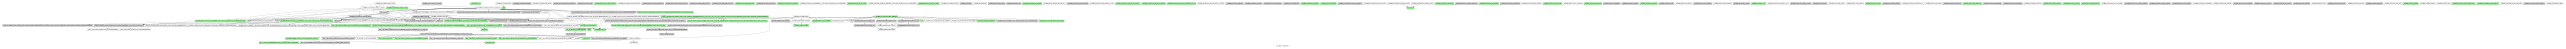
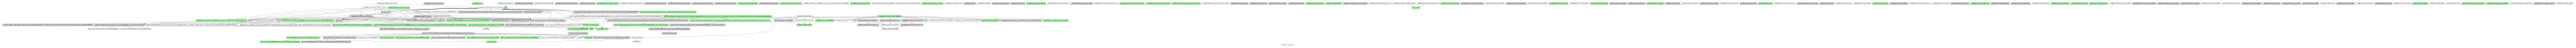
  digraph {
    fontname="Courier Prime"
    label="Call graph: fix_restrain.ll"
    node [fillcolor=lightgrey fontname="Courier Prime" shape=record style=filled]
    edge [fontname="Courier Prime"]
    n1 [fillcolor=palegreen label="{_ZN9LAMMPS_NS11FixRestrainC2EPNS_6LAMMPSEiPPc}"]
    n2 [fillcolor=palegreen label="{_ZN9LAMMPS_NS3FixC2EPNS_6LAMMPSEiPPc}"]
    n3 [label="{_ZNSaIcEC1Ev}"]
    n4 [label="{_ZNSt7__cxx1112basic_stringIcSt11char_traitsIcESaIcEEC2IS3_EEPKcRKS3_}"]
    n5 [fillcolor=white label="{_ZN9LAMMPS_NS3FixD2Ev}"]
    n6 [label="{_ZN9LAMMPS_NS5Error3allERKNSt7__cxx1112basic_stringIcSt11char_traitsIcESaIcEEEiS8_}"]
    n7 [label="{_ZNSt7__cxx1112basic_stringIcSt11char_traitsIcESaIcEED1Ev}"]
    n8 [fillcolor=palegreen label="{_ZN9LAMMPS_NS5utils8inumericEPKciS2_bPNS_6LAMMPSE}"]
    n9 [fillcolor=white label="{strcmp}"]
    n10 [label="{sin}"]
    n11 [label="{_ZN9LAMMPS_NS6Memory4growIiEEPT_RS3_iPKc}"]
    n12 [fillcolor=palegreen label="{cos}"]
    n13 [label="{_ZN9LAMMPS_NS6Memory4growIiEEPPT_RS4_iiPKc}"]
    n14 [label="{_ZN9LAMMPS_NS6Memory4growIdEEPT_RS3_iPKc}"]
    n15 [fillcolor=white label="{_ZN9LAMMPS_NS5utils7numericEPKciS2_bPNS_6LAMMPSE}"]
    n16 [fillcolor=white label="{_ZN9LAMMPS_NS5utils8tnumericEPKciS2_bPNS_6LAMMPSE}"]
    n17 [fillcolor=white label="{_ZNSt7__cxx1112basic_stringIcSt11char_traitsIcESaIcEE13_M_local_dataEv}"]
    n18 [label="{_ZNSt7__cxx1112basic_stringIcSt11char_traitsIcESaIcEE12_Alloc_hiderC1EPcRKS3_}"]
    n19 [fillcolor=palegreen label="{_ZNSt11char_traitsIcE6lengthEPKc}"]
    n20 [fillcolor=palegreen label="{_ZNSt7__cxx1112basic_stringIcSt11char_traitsIcESaIcEE12_M_constructIPKcEEvT_S8_}"]
    n21 [fillcolor=palegreen label="{_ZNSt7__cxx1112basic_stringIcSt11char_traitsIcESaIcEE12_Alloc_hiderD2Ev}"]
    n22 [fillcolor=white label="{_ZNSaIcED1Ev}"]
    n23 [label="{_ZN9LAMMPS_NS6Memory6createIiEEPT_RS3_iPKc}"]
    n24 [fillcolor=white label="{_ZN9LAMMPS_NS6Memory8sreallocEPvlPKc}"]
    n25 [label="{_ZN9LAMMPS_NS6Memory6createIiEEPPT_RS4_iiPKc}"]
    n26 [fillcolor=palegreen label="{_ZN9__gnu_cxx11char_traitsIcE6lengthEPKc}"]
    n27 [fillcolor=palegreen label="{strlen}"]
    n28 [label="{_ZNSt7__cxx1112basic_stringIcSt11char_traitsIcESaIcEE16_M_construct_auxIPKcEEvT_S8_St12__false_type}"]
-   n29 [fillcolor=palegreen label="{_ZNSaIcED2Ev}"]
+   n29 [fillcolor=white label="{_ZNSaIcED2Ev}"]
    n30 [fillcolor=white label="{_ZN9LAMMPS_NS6Memory7smallocElPKc}"]
    n31 [label="{_ZN9LAMMPS_NS3Fix17setup_pre_reverseEii}"]
    n32 [fillcolor=white label="{_ZN9LAMMPS_NS11FixRestrainD2Ev}"]
    n33 [label="{_ZN9LAMMPS_NS6Memory7destroyIiEEvRPT_}"]
    n34 [fillcolor=white label="{__clang_call_terminate}"]
    n35 [fillcolor=white label="{_ZN9LAMMPS_NS6Memory7destroyIiEEvRPPT_}"]
    n36 [fillcolor=palegreen label="{_ZN9LAMMPS_NS6Memory7destroyIdEEvRPT_}"]
    n37 [fillcolor=palegreen label="{_ZN9LAMMPS_NS6Memory5sfreeEPv}"]
    n38 [fillcolor=palegreen label="{__cxa_begin_catch}"]
    n39 [fillcolor=white label="{_ZSt9terminatev}"]
    n40 [label="{_ZN9__gnu_cxx11char_traitsIcE2eqERKcS3_}"]
    n41 [label="{_ZNSt7__cxx1112basic_stringIcSt11char_traitsIcESaIcEE12_M_constructIPKcEEvT_S8_St20forward_iterator_tag}"]
    n42 [fillcolor=palegreen label="{__gxx_personality_v0}"]
    n43 [fillcolor=white label="{_ZN9LAMMPS_NS11FixRestrainD0Ev}"]
    n44 [fillcolor=palegreen label="{_ZdlPv}"]
    n45 [label="{_ZN9LAMMPS_NS11FixRestrain7setmaskEv}"]
    n46 [label="{_ZN9LAMMPS_NS11FixRestrain4initEv}"]
    n47 [fillcolor=palegreen label="{_ZN9LAMMPS_NS5utils8strmatchERKNSt7__cxx1112basic_stringIcSt11char_traitsIcESaIcEEES8_}"]
    n48 [label="{__dynamic_cast}"]
    n49 [fillcolor=white label="{_ZN9LAMMPS_NS11FixRestrain5setupEi}"]
    n50 [label="{_ZN9LAMMPS_NS5Respa13copy_f_flevelEi}"]
    n51 [label="{_ZN9LAMMPS_NS5Respa13copy_flevel_fEi}"]
    n52 [fillcolor=white label="{_ZN9LAMMPS_NS11FixRestrain9min_setupEi}"]
    n53 [fillcolor=white label="{_ZN9LAMMPS_NS11FixRestrain10post_forceEi}"]
    n54 [fillcolor=palegreen label="{_ZN9LAMMPS_NS11FixRestrain13restrain_bondEi}"]
    n55 [fillcolor=white label="{_ZN9LAMMPS_NS11FixRestrain15restrain_lboundEi}"]
    n56 [label="{_ZN9LAMMPS_NS11FixRestrain14restrain_angleEi}"]
    n57 [fillcolor=white label="{_ZN9LAMMPS_NS11FixRestrain17restrain_dihedralEi}"]
    n58 [label="{llvm.fmuladd.f64}"]
    n59 [fillcolor=palegreen label="{_ZN9LAMMPS_NS5Error3oneIJRiS2_S2_RlEEEvRKNSt7__cxx1112basic_stringIcSt11char_traitsIcESaIcEEEiSB_DpOT_}"]
    n60 [label="{sqrt}"]
    n61 [fillcolor=white label="{_ZNK9LAMMPS_NS6Domain13minimum_imageERdS1_S1_}"]
    n62 [label="{acos}"]
    n63 [fillcolor=palegreen label="{_ZN9LAMMPS_NS5Error3oneIJRiS2_S2_S2_RlEEEvRKNSt7__cxx1112basic_stringIcSt11char_traitsIcESaIcEEEiSB_DpOT_}"]
    n64 [label="{_ZN3fmt6v9_lmp6vprintEP8_IO_FILENS0_17basic_string_viewIcEENS0_17basic_format_argsINS0_20basic_format_contextINS0_8appenderEcEEEE}"]
    n65 [fillcolor=palegreen label="{_ZN3fmt6v9_lmp17basic_format_argsINS0_20basic_format_contextINS0_8appenderEcEEEC2EyPKNS0_16basic_format_argIS4_EE}"]
    n66 [fillcolor=palegreen label="{llvm.memcpy.p0.p0.i64}"]
    n67 [fillcolor=white label="{_ZN9LAMMPS_NS5Error3oneIJRiS2_S2_S2_S2_RlEEEvRKNSt7__cxx1112basic_stringIcSt11char_traitsIcESaIcEEEiSB_DpOT_}"]
    n68 [fillcolor=palegreen label="{_ZN3fmt6v9_lmp16make_format_argsINS0_20basic_format_contextINS0_8appenderEcEEJRiRdS6_S6_S5_S6_S6_S6_S5_S6_S6_S6_S5_S6_S6_S6_EEENS0_16format_arg_storeIT_JDpNSt9remove_cvINSt16remove_referenceIT0_E4typeEE4typeEEEEDpOSB_}"]
    n69 [fillcolor=white label="{_ZN9LAMMPS_NS5Error7warningERKNSt7__cxx1112basic_stringIcSt11char_traitsIcESaIcEEEiS8_}"]
    n70 [label="{_ZN3fmt6v9_lmp7vformatB5cxx11ENS0_17basic_string_viewIcEENS0_17basic_format_argsINS0_20basic_format_contextINS0_8appenderEcEEEE}"]
    n71 [fillcolor=white label="{_ZN3fmt6v9_lmp16make_format_argsINS0_20basic_format_contextINS0_8appenderEcEEJRiRlS5_S5_S5_S5_EEENS0_16format_arg_storeIT_JDpNSt9remove_cvINSt16remove_referenceIT0_E4typeEE4typeEEEEDpOSB_}"]
    n72 [label="{llvm.experimental.noalias.scope.decl}"]
    n73 [fillcolor=white label="{MPI_Comm_rank}"]
    n74 [label="{_ZN3fmt6v9_lmp17basic_string_viewIcEC2ISt11char_traitsIcESaIcEEERKNSt7__cxx1112basic_stringIcT_T0_EE}"]
    n75 [label="{_ZN3fmt6v9_lmp16make_format_argsINS0_20basic_format_contextINS0_8appenderEcEEJRiS5_S5_RlEEENS0_16format_arg_storeIT_JDpNSt9remove_cvINSt16remove_referenceIT0_E4typeEE4typeEEEEDpOSB_}"]
    n76 [fillcolor=white label="{_ZN9LAMMPS_NS5Error4_oneERKNSt7__cxx1112basic_stringIcSt11char_traitsIcESaIcEEEiN3fmt6v9_lmp17basic_string_viewIcEENSA_17basic_format_argsINSA_20basic_format_contextINSA_8appenderEcEEEE}"]
    n77 [fillcolor=white label="{_ZN3fmt6v9_lmp16make_format_argsINS0_20basic_format_contextINS0_8appenderEcEEJRiS5_S5_S5_RlEEENS0_16format_arg_storeIT_JDpNSt9remove_cvINSt16remove_referenceIT0_E4typeEE4typeEEEEDpOSB_}"]
    n78 [fillcolor=palegreen label="{_ZN3fmt6v9_lmp16make_format_argsINS0_20basic_format_contextINS0_8appenderEcEEJRiS5_S5_S5_S5_RlEEENS0_16format_arg_storeIT_JDpNSt9remove_cvINSt16remove_referenceIT0_E4typeEE4typeEEEEDpOSB_}"]
    n79 [fillcolor=palegreen label="{_ZN3fmt6v9_lmp6detail8make_argILb0ENS0_20basic_format_contextINS0_8appenderEcEELNS1_4typeE1ERiTnNSt9enable_ifIXntT_EiE4typeELi0EEENS0_16basic_format_argIT0_EEOT2_}"]
    n80 [label="{_ZN3fmt6v9_lmp6detail8make_argILb0ENS0_20basic_format_contextINS0_8appenderEcEELNS1_4typeE10ERdTnNSt9enable_ifIXntT_EiE4typeELi0EEENS0_16basic_format_argIT0_EEOT2_}"]
    n81 [fillcolor=white label="{_ZNKSt7__cxx1112basic_stringIcSt11char_traitsIcESaIcEE4dataEv}"]
    n82 [fillcolor=white label="{_ZNKSt7__cxx1112basic_stringIcSt11char_traitsIcESaIcEE4sizeEv}"]
    n83 [label="{_ZN9LAMMPS_NS3Fix19unpack_reverse_commEiPiPd}"]
    n84 [label="{_ZN9LAMMPS_NS3Fix10reset_gridEv}"]
    n85 [fillcolor=palegreen label="{_ZN9LAMMPS_NS3Fix17pack_forward_gridEiPviPi}"]
    n86 [fillcolor=white label="{_ZN9LAMMPS_NS3Fix19unpack_forward_gridEiPviPi}"]
    n87 [label="{_ZN9LAMMPS_NS3Fix17pack_reverse_gridEiPviPi}"]
    n88 [label="{_ZN9LAMMPS_NS3Fix19unpack_reverse_gridEiPviPi}"]
    n89 [label="{_ZN9LAMMPS_NS3Fix15pack_remap_gridEiPviPi}"]
    n90 [label="{_ZN9LAMMPS_NS3Fix17unpack_remap_gridEiPviPi}"]
    n91 [fillcolor=palegreen label="{_ZN9LAMMPS_NS3Fix16unpack_read_gridEiPc}"]
    n92 [label="{_ZN9LAMMPS_NS3Fix15pack_write_gridEiPv}"]
    n93 [fillcolor=palegreen label="{_ZN9LAMMPS_NS3Fix17unpack_write_gridEiPvPi}"]
    n94 [fillcolor=white label="{_ZN9LAMMPS_NS3Fix16get_grid_by_nameERKNSt7__cxx1112basic_stringIcSt11char_traitsIcESaIcEEERi}"]
    n95 [fillcolor=palegreen label="{_ZN9LAMMPS_NS3Fix17get_grid_by_indexEi}"]
    n96 [fillcolor=white label="{_ZN9LAMMPS_NS3Fix20get_griddata_by_nameEiRKNSt7__cxx1112basic_stringIcSt11char_traitsIcESaIcEEERi}"]
    n97 [fillcolor=palegreen label="{_ZN9LAMMPS_NS3Fix21get_griddata_by_indexEi}"]
    n98 [fillcolor=white label="{_ZN9LAMMPS_NS3Fix13compute_arrayEii}"]
    n99 [label="{_ZN9LAMMPS_NS3Fix3dofEi}"]
    n100 [fillcolor=white label="{_ZN9LAMMPS_NS3Fix6deformEi}"]
    n101 [label="{_ZN9LAMMPS_NS3Fix12reset_targetEd}"]
    n102 [label="{_ZN9LAMMPS_NS3Fix8reset_dtEv}"]
    n103 [fillcolor=palegreen label="{_ZN9LAMMPS_NS3Fix16read_data_headerEPc}"]
    n104 [fillcolor=white label="{_ZN9LAMMPS_NS3Fix17read_data_sectionEPciS1_i}"]
    n105 [label="{_ZN9LAMMPS_NS3Fix20read_data_skip_linesEPc}"]
    n106 [fillcolor=white label="{_ZN9LAMMPS_NS3Fix17write_data_headerEP8_IO_FILEi}"]
    n107 [fillcolor=palegreen label="{_ZN9LAMMPS_NS3Fix23write_data_section_sizeEiRiS1_}"]
    n108 [fillcolor=palegreen label="{_ZN9LAMMPS_NS3Fix23write_data_section_packEiPPd}"]
    n109 [fillcolor=palegreen label="{_ZN9LAMMPS_NS3Fix26write_data_section_keywordEiP8_IO_FILE}"]
    n110 [fillcolor=white label="{_ZN9LAMMPS_NS3Fix18write_data_sectionEiP8_IO_FILEiPPdi}"]
    n111 [label="{_ZN9LAMMPS_NS3Fix13zero_momentumEv}"]
    n112 [label="{_ZN9LAMMPS_NS3Fix13zero_rotationEv}"]
    n113 [label="{_ZN9LAMMPS_NS3Fix15rebuild_specialEv}"]
    n114 [label="{_ZN9LAMMPS_NS3Fix5imageERPiRPPd}"]
    n115 [fillcolor=palegreen label="{_ZN9LAMMPS_NS3Fix12modify_paramEiPPc}"]
    n116 [fillcolor=palegreen label="{_ZN9LAMMPS_NS3Fix7extractEPKcRi}"]
    n117 [label="{_ZN3fmt6v9_lmp6detail8make_argINS0_20basic_format_contextINS0_8appenderEcEERiEENS0_16basic_format_argIT_EEOT0_}"]
    n118 [fillcolor=palegreen label="{_ZN3fmt6v9_lmp6detail8make_argINS0_20basic_format_contextINS0_8appenderEcEERdEENS0_16basic_format_argIT_EEOT0_}"]
    n119 [label="{_ZN9LAMMPS_NS11FixRestrain16post_force_respaEiii}"]
    n120 [fillcolor=white label="{_ZN9LAMMPS_NS11FixRestrain14min_post_forceEi}"]
    n121 [fillcolor=white label="{_ZN9LAMMPS_NS11FixRestrain14compute_scalarEv}"]
    n122 [fillcolor=palegreen label="{MPI_Allreduce}"]
    n123 [fillcolor=white label="{_ZN9LAMMPS_NS11FixRestrain14compute_vectorEi}"]
    n124 [fillcolor=palegreen label="{_ZN9LAMMPS_NS3Fix16post_constructorEv}"]
    n125 [label="{_ZN9LAMMPS_NS3Fix9init_listEiPNS_9NeighListE}"]
-   n126 [fillcolor=palegreen label="{_ZN9LAMMPS_NS3Fix18setup_pre_exchangeEv}"]
+   n126 [fillcolor=white label="{_ZN9LAMMPS_NS3Fix18setup_pre_exchangeEv}"]
    n127 [label="{_ZN9LAMMPS_NS3Fix18setup_pre_neighborEv}"]
    n128 [fillcolor=white label="{_ZN9LAMMPS_NS3Fix19setup_post_neighborEv}"]
    n129 [fillcolor=palegreen label="{_ZN9LAMMPS_NS3Fix15setup_pre_forceEi}"]
    n130 [fillcolor=palegreen label="{_ZSt8distanceIPKcENSt15iterator_traitsIT_E15difference_typeES3_S3_}"]
    n131 [fillcolor=palegreen label="{_ZSt19__iterator_categoryIPKcENSt15iterator_traitsIT_E17iterator_categoryERKS3_}"]
    n132 [label="{_ZSt10__distanceIPKcENSt15iterator_traitsIT_E15difference_typeES3_S3_St26random_access_iterator_tag}"]
    n133 [label="{_ZNSt7__cxx1112basic_stringIcSt11char_traitsIcESaIcEE7_M_dataEPc}"]
    n134 [fillcolor=white label="{_ZN9LAMMPS_NS3Fix17initial_integrateEi}"]
    n135 [fillcolor=palegreen label="{_ZN9LAMMPS_NS3Fix14post_integrateEv}"]
    n136 [label="{_ZN9LAMMPS_NS3Fix12pre_exchangeEv}"]
    n137 [label="{_ZN9LAMMPS_NS3Fix12pre_neighborEv}"]
    n138 [fillcolor=palegreen label="{_ZN9LAMMPS_NS3Fix13post_neighborEv}"]
    n139 [label="{_ZN9LAMMPS_NS3Fix9pre_forceEi}"]
    n140 [fillcolor=white label="{_ZN9LAMMPS_NS3Fix11pre_reverseEii}"]
    n141 [label="{_ZN9LAMMPS_NS3Fix15final_integrateEv}"]
    n142 [fillcolor=white label="{_ZN9LAMMPS_NS3Fix15fused_integrateEi}"]
    n143 [label="{_ZN9LAMMPS_NS3Fix11end_of_stepEv}"]
    n144 [fillcolor=palegreen label="{_ZN9LAMMPS_NS3Fix8post_runEv}"]
    n145 [fillcolor=white label="{_ZN9LAMMPS_NS3Fix13write_restartEP8_IO_FILE}"]
    n146 [label="{_ZN9LAMMPS_NS3Fix18write_restart_fileEPKc}"]
    n147 [label="{_ZN9LAMMPS_NS3Fix7restartEPc}"]
    n148 [fillcolor=white label="{_ZN9LAMMPS_NS3Fix11grow_arraysEi}"]
    n149 [fillcolor=white label="{_ZN9LAMMPS_NS3Fix11copy_arraysEiii}"]
    n150 [fillcolor=palegreen label="{_ZN9LAMMPS_NS3Fix10set_arraysEi}"]
    n151 [label="{_ZN9LAMMPS_NS3Fix13update_arraysEii}"]
    n152 [fillcolor=white label="{_ZN9LAMMPS_NS3Fix12set_moleculeEiiiPdS1_S1_}"]
    n153 [fillcolor=white label="{_ZN9LAMMPS_NS3Fix11clear_bonusEv}"]
    n154 [label="{_ZN9LAMMPS_NS3Fix11pack_borderEiPiPd}"]
    n155 [fillcolor=palegreen label="{_ZN9LAMMPS_NS3Fix13unpack_borderEiiPd}"]
    n156 [label="{_ZN9LAMMPS_NS3Fix13pack_exchangeEiPd}"]
    n157 [label="{_ZN9LAMMPS_NS3Fix15unpack_exchangeEiPd}"]
    n158 [fillcolor=white label="{_ZN9LAMMPS_NS3Fix12pack_restartEiPd}"]
    n159 [fillcolor=palegreen label="{_ZN9LAMMPS_NS3Fix14unpack_restartEii}"]
    n160 [fillcolor=palegreen label="{_ZN9LAMMPS_NS3Fix12size_restartEi}"]
    n161 [fillcolor=palegreen label="{_ZN9LAMMPS_NS3Fix15maxsize_restartEv}"]
    n162 [fillcolor=white label="{_ZN9LAMMPS_NS3Fix21setup_pre_force_respaEii}"]
    n163 [label="{_ZN9LAMMPS_NS3Fix23initial_integrate_respaEiii}"]
    n164 [label="{_ZN9LAMMPS_NS3Fix20post_integrate_respaEii}"]
    n165 [label="{_ZN9LAMMPS_NS3Fix15pre_force_respaEiii}"]
    n166 [fillcolor=white label="{_ZN9LAMMPS_NS3Fix16min_pre_exchangeEv}"]
    n167 [fillcolor=white label="{_ZN9LAMMPS_NS3Fix16min_pre_neighborEv}"]
    n168 [label="{_ZN9LAMMPS_NS3Fix17min_post_neighborEv}"]
    n169 [label="{_ZN9LAMMPS_NS3Fix13min_pre_forceEi}"]
    n170 [label="{_ZN9LAMMPS_NS3Fix15min_pre_reverseEii}"]
    n171 [label="{_ZN9LAMMPS_NS3Fix10min_energyEPd}"]
    n172 [fillcolor=white label="{_ZN9LAMMPS_NS3Fix9min_storeEv}"]
    n173 [label="{_ZN9LAMMPS_NS3Fix14min_clearstoreEv}"]
    n174 [fillcolor=white label="{_ZN9LAMMPS_NS3Fix13min_pushstoreEv}"]
    n175 [label="{_ZN9LAMMPS_NS3Fix12min_popstoreEv}"]
    n176 [fillcolor=white label="{_ZN9LAMMPS_NS3Fix13min_reset_refEv}"]
    n177 [fillcolor=palegreen label="{_ZN9LAMMPS_NS3Fix8min_stepEdPd}"]
    n178 [fillcolor=white label="{_ZN9LAMMPS_NS3Fix9max_alphaEPd}"]
    n179 [fillcolor=white label="{_ZN9LAMMPS_NS3Fix7min_dofEv}"]
    n180 [fillcolor=palegreen label="{_ZN9LAMMPS_NS3Fix17pack_forward_commEiPiPdiS1_}"]
    n181 [fillcolor=palegreen label="{_ZN9LAMMPS_NS3Fix19unpack_forward_commEiiPd}"]
    n182 [fillcolor=white label="{_ZN9LAMMPS_NS3Fix22pack_reverse_comm_sizeEii}"]
    n183 [label="{_ZN9LAMMPS_NS3Fix17pack_reverse_commEiiPd}"]
    n184 [fillcolor=white label="{_ZN9LAMMPS_NS3Fix12memory_usageEv}"]
    n185 [fillcolor=white label="{_ZN9__gnu_cxx17__is_null_pointerIKcEEbPT_}"]
    n186 [fillcolor=palegreen label="{_ZSt19__throw_logic_errorPKc}"]
    n187 [fillcolor=palegreen label="{_ZNSt7__cxx1112basic_stringIcSt11char_traitsIcESaIcEE9_M_createERmm}"]
    n188 [label="{_ZNSt7__cxx1112basic_stringIcSt11char_traitsIcESaIcEE11_M_capacityEm}"]
    n189 [fillcolor=palegreen label="{_ZNKSt7__cxx1112basic_stringIcSt11char_traitsIcESaIcEE7_M_dataEv}"]
    n190 [fillcolor=palegreen label="{_ZNSt7__cxx1112basic_stringIcSt11char_traitsIcESaIcEE13_S_copy_charsEPcPKcS7_}"]
    n191 [fillcolor=white label="{_ZNSt7__cxx1112basic_stringIcSt11char_traitsIcESaIcEE10_M_disposeEv}"]
    n192 [fillcolor=white label="{__cxa_rethrow}"]
    n193 [fillcolor=palegreen label="{__cxa_end_catch}"]
    n194 [label="{_ZNSt7__cxx1112basic_stringIcSt11char_traitsIcESaIcEE13_M_set_lengthEm}"]
    n195 [label="{_ZN3fmt6v9_lmp16basic_format_argINS0_20basic_format_contextINS0_8appenderEcEEEC2Ev}"]
    n196 [label="{_ZN3fmt6v9_lmp9monostateC2Ev}"]
    n1 -> n2
    n1 -> n3
    n1 -> n4
    n1 -> n5
    n1 -> n6
    n1 -> n7
    n1 -> n8
    n1 -> n9
    n1 -> n10
    n1 -> n11
    n1 -> n12
    n1 -> n13
    n1 -> n14
    n1 -> n15
    n1 -> n16
    n4 -> n17
    n4 -> n18
    n4 -> n19
    n4 -> n20
    n4 -> n21
    n11 -> n23
    n11 -> n24
    n13 -> n24
    n13 -> n25
    n14 -> n24
    n19 -> n26
    n19 -> n27
    n20 -> n28
    n21 -> n29
    n23 -> n30
    n25 -> n30
    n26 -> n40
    n28 -> n41
    n32 -> n5
    n32 -> n33
    n32 -> n34
    n32 -> n35
    n32 -> n36
    n33 -> n37
    n34 -> n38
    n34 -> n39
    n35 -> n37
    n36 -> n37
    n41 -> n34
    n41 -> n38
    n41 -> n130
    n41 -> n133
    n41 -> n185
    n41 -> n186
    n41 -> n187
    n41 -> n188
    n41 -> n189
    n41 -> n190
    n41 -> n191
    n41 -> n192
    n41 -> n193
    n41 -> n194
    n43 -> n44
    n46 -> n4
    n46 -> n7
    n46 -> n22
    n46 -> n47
    n46 -> n48
    n49 -> n3
    n49 -> n4
    n49 -> n7
    n49 -> n22
    n49 -> n47
    n49 -> n48
    n49 -> n50
    n49 -> n51
    n53 -> n54
    n53 -> n55
    n53 -> n56
    n53 -> n57
    n54 -> n3
    n54 -> n4
    n54 -> n7
    n54 -> n58
    n54 -> n59
    n55 -> n3
    n55 -> n4
    n55 -> n7
    n55 -> n22
    n55 -> n58
    n55 -> n59
    n55 -> n60
    n55 -> n61
    n56 -> n3
    n56 -> n4
    n56 -> n7
    n56 -> n22
    n56 -> n60
    n56 -> n61
    n56 -> n62
    n56 -> n63
    n57 -> n3
    n57 -> n4
    n57 -> n7
    n57 -> n19
    n57 -> n22
    n57 -> n58
    n57 -> n60
    n57 -> n61
    n57 -> n64
    n57 -> n65
    n57 -> n66
    n57 -> n67
    n57 -> n68
    n57 -> n69
    n57 -> n70
    n57 -> n71
    n57 -> n72
    n57 -> n73
    n58 -> n56
    n59 -> n74
    n59 -> n75
    n59 -> n76
    n63 -> n74
    n63 -> n76
    n63 -> n77
    n67 -> n74
    n67 -> n76
    n67 -> n78
    n68 -> n66
    n68 -> n79
    n68 -> n80
    n71 -> n66
    n74 -> n81
    n74 -> n82
    n75 -> n66
    n77 -> n66
    n78 -> n66
    n79 -> n117
    n80 -> n118
    n117 -> n66
    n117 -> n195
    n118 -> n66
    n118 -> n195
    n121 -> n122
    n123 -> n122
    n130 -> n131
    n130 -> n132
    n195 -> n196
  }
